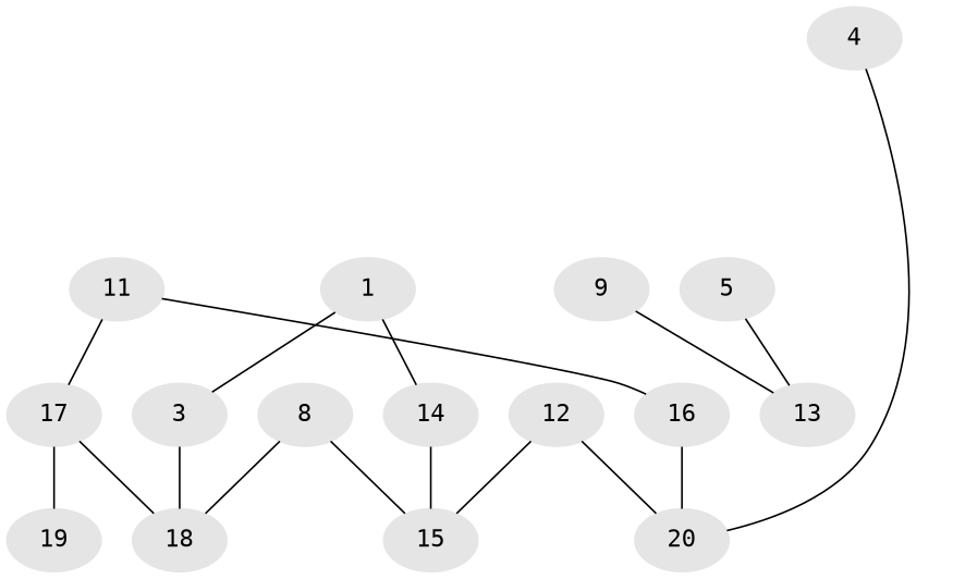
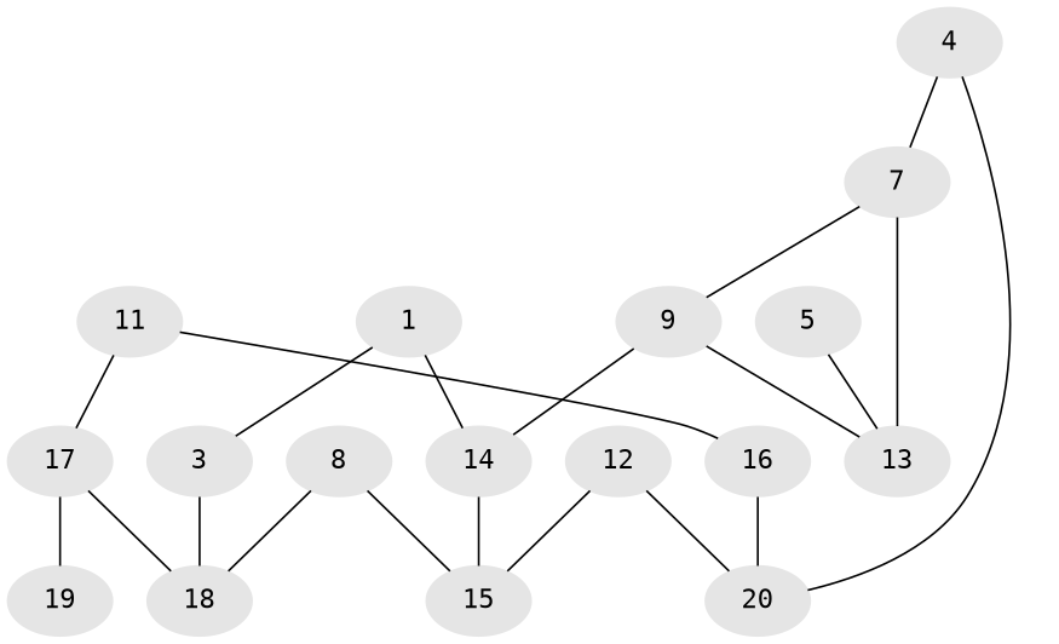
  graph {
    fontname="DejaVu Sans Mono"
    node [color=gray90 fontname="DejaVu Sans Mono" style=filled]
    edge [fontname="DejaVu Sans Mono"]
    1
    3
    14
    18
    15
    5
    13
    8
    11
    16
    17
    4
+   7
    20
    9
    12
    19
    1 -- 3
    1 -- 14
    3 -- 18
    14 -- 15
    5 -- 13
    8 -- 18
    8 -- 15
    11 -- 16
    11 -- 17
    16 -- 20
    17 -- 18
    17 -- 19
+   4 -- 7
    4 -- 20
+   7 -- 13
+   7 -- 9
+   9 -- 14
    9 -- 13
    12 -- 15
    12 -- 20
  }
